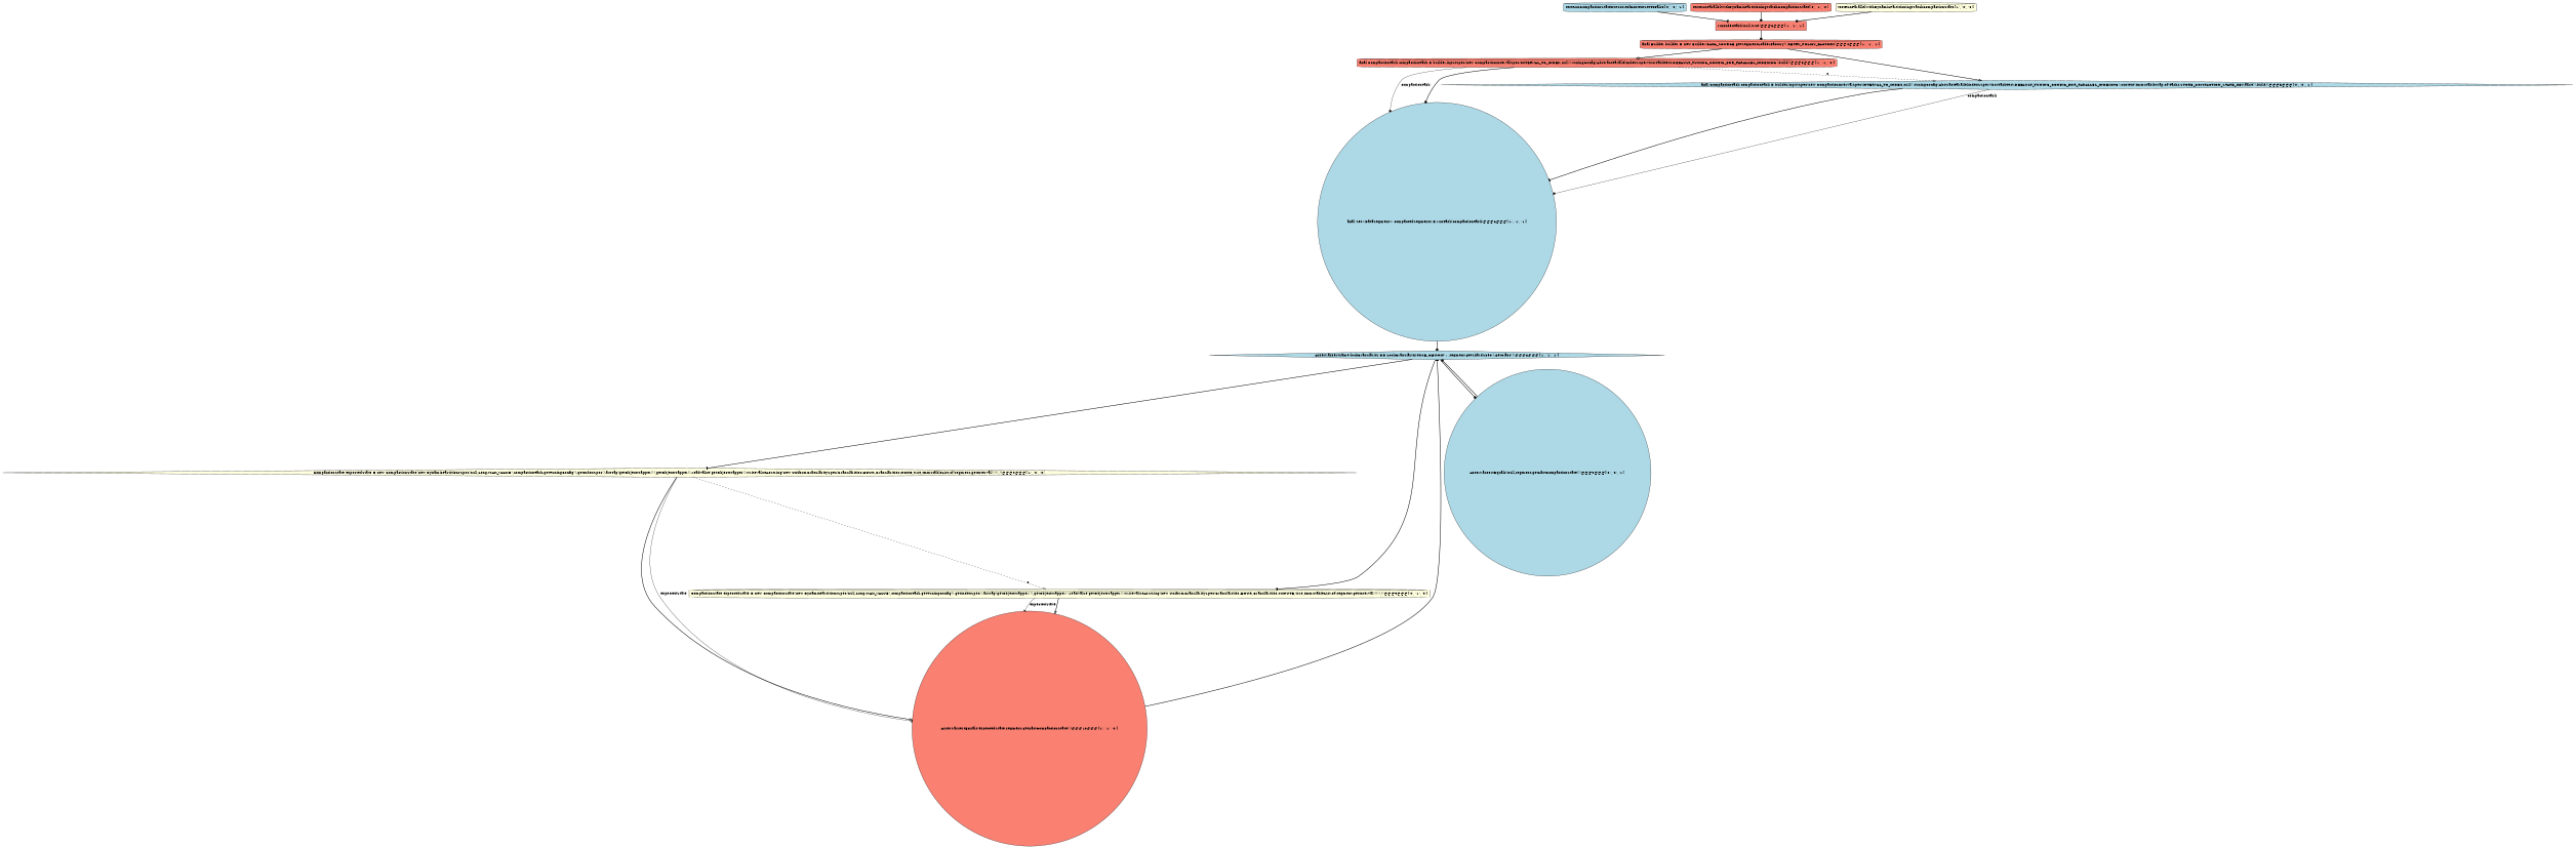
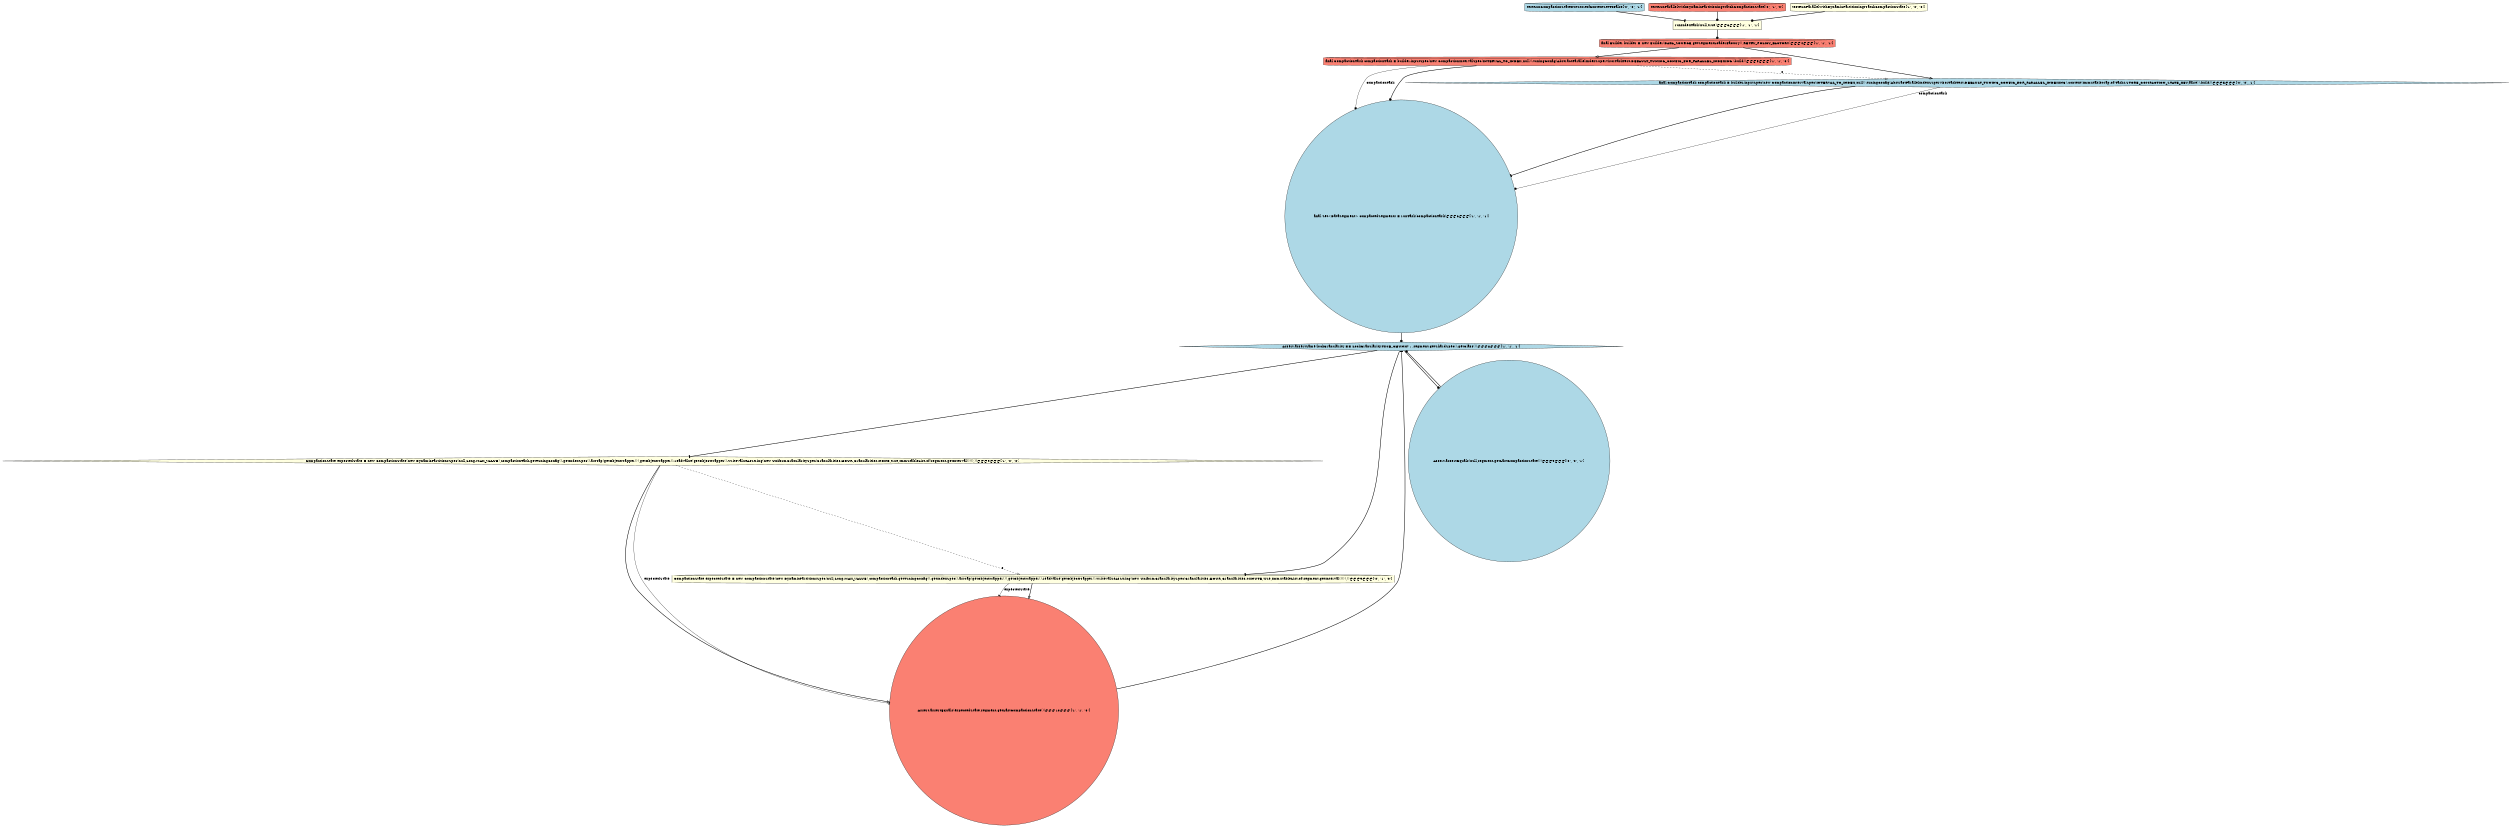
  digraph {
    node [fillcolor=lightblue shape=cylinder style=filled]
    edge [style=bold arrowhead=dot]
    n1 [fillcolor=salmon label="final CompactionTask compactionTask = builder.inputSpec(new CompactionIntervalSpec(INTERVAL_TO_INDEX,null)).tuningConfig(AbstractParallelIndexSupervisorTaskTest.DEFAULT_TUNING_CONFIG_FOR_PARALLEL_INDEXING).build()@@@5@@@['1', '1', '0']"]
    n2 [label="final CompactionTask compactionTask = builder.inputSpec(new CompactionIntervalSpec(INTERVAL_TO_INDEX,null)).tuningConfig(AbstractParallelIndexSupervisorTaskTest.DEFAULT_TUNING_CONFIG_FOR_PARALLEL_INDEXING).context(ImmutableMap.of(Tasks.STORE_COMPACTION_STATE_KEY,false)).build()@@@5@@@['0', '0', '1']" shape=diamond]
    n3 [label="final Set<DataSegment> compactedSegments = runTask(compactionTask)@@@6@@@['1', '1', '1']" shape=circle]
    n4 [fillcolor=lightyellow label="CompactionState expectedState = new CompactionState(new DynamicPartitionsSpec(null,Long.MAX_VALUE),compactionTask.getTuningConfig().getIndexSpec().asMap(getObjectMapper()),getObjectMapper().readValue(getObjectMapper().writeValueAsString(new UniformGranularitySpec(Granularities.HOUR,Granularities.NONE,true,ImmutableList.of(segment.getInterval()))),))@@@9@@@['1', '0', '0']" shape=diamond]
    n5 [fillcolor=lightyellow label="CompactionState expectedState = new CompactionState(new DynamicPartitionsSpec(null,Long.MAX_VALUE),compactionTask.getTuningConfig().getIndexSpec().asMap(getObjectMapper()),getObjectMapper().readValue(getObjectMapper().writeValueAsString(new UniformGranularitySpec(Granularities.HOUR,Granularities.MINUTE,true,ImmutableList.of(segment.getInterval()))),))@@@9@@@['0', '1', '0']"]
    n6 [fillcolor=salmon label="Assert.assertEquals(expectedState,segment.getLastCompactionState())@@@10@@@['1', '1', '0']" shape=circle]
    n7 [label="Assert.assertEquals(null,segment.getLastCompactionState())@@@9@@@['0', '0', '1']" shape=circle]
    n8 [label="Assert.assertSame(lockGranularity == LockGranularity.TIME_CHUNK? : ,segment.getShardSpec().getClass())@@@8@@@['1', '1', '1']" shape=diamond]
    n9 [label="testRunCompactionStateNotStoreIfContextSetToFalse['0', '0', '1']"]
-   n10 [fillcolor=salmon label="runIndexTask(null,true)@@@3@@@['1', '1', '1']" shape=box]
+   n10 [fillcolor=lightyellow label="runIndexTask(null,true)@@@3@@@['1', '1', '1']" shape=box]
    n11 [fillcolor=salmon label="final Builder builder = new Builder(DATA_SOURCE,getSegmentLoaderFactory(),RETRY_POLICY_FACTORY)@@@4@@@['1', '1', '1']"]
    n12 [fillcolor=salmon label="testRunParallelWithDynamicPartitioningMatchCompactionState['0', '1', '0']"]
    n13 [fillcolor=lightyellow label="testRunParallelWithDynamicPartitioningMatchCompactionState['1', '0', '0']"]
    n1 -> n2 [label=0 style=dashed arrowhead=onormal]
    n1 -> n3 [label=compactionTask style=solid]
    n1 -> n3
    n2 -> n3 [arrowhead=tee]
    n2 -> n3 [label=compactionTask style=solid]
    n3 -> n8
    n4 -> n5 [label=0 style=dashed arrowhead=onormal]
    n4 -> n6 [arrowhead=onormal]
    n4 -> n6 [label=expectedState style=solid arrowhead=tee]
    n5 -> n6 [label=expectedState style=solid arrowhead=tee]
    n5 -> n6 [arrowhead=onormal]
    n6 -> n8 [arrowhead=tee]
    n7 -> n8
    n8 -> n4 [arrowhead=tee]
    n8 -> n5 [arrowhead=tee]
    n8 -> n7
    n9 -> n10 [arrowhead=tee]
    n10 -> n11
    n11 -> n1 [arrowhead=onormal]
    n11 -> n2 [arrowhead=onormal]
    n12 -> n10
    n13 -> n10
  }
